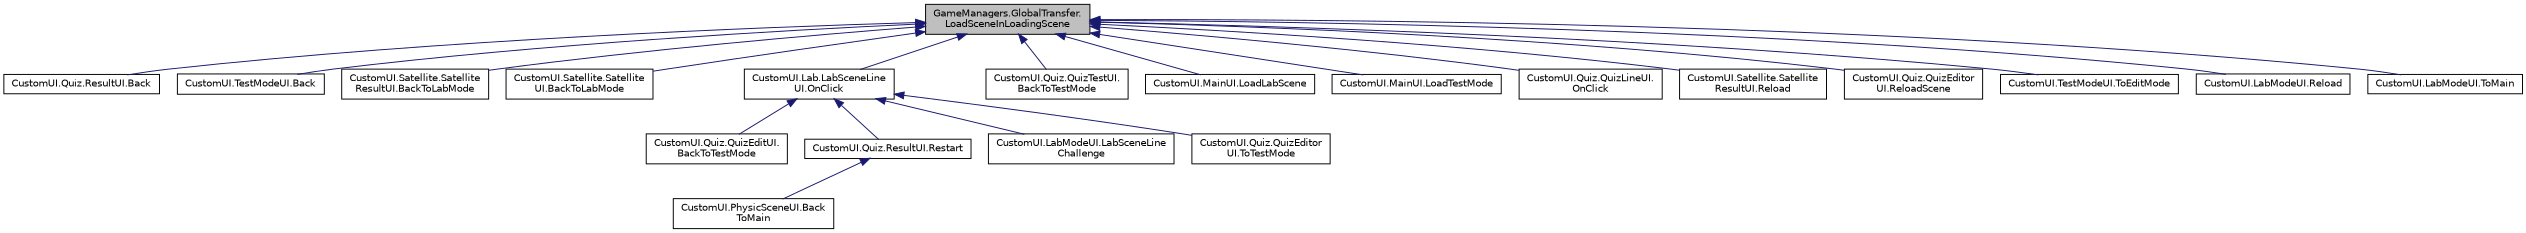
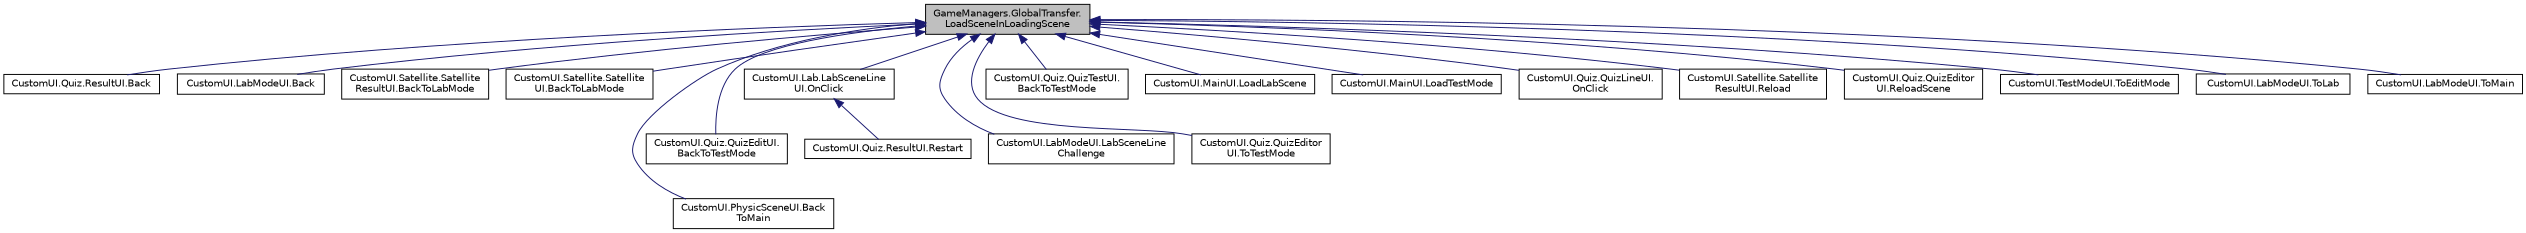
  digraph {
    rankdir=TB
    node [color=black fillcolor=white fontname=Helvetica fontsize=10 shape=record style=filled]
    edge [color=midnightblue dir=back fontname=Helvetica fontsize=10 labelfontname=Helvetica labelfontsize=10 style=solid]
    n1 [fillcolor=grey75 fontcolor=black height=0.2 label="GameManagers.GlobalTransfer.\lLoadSceneInLoadingScene" width=0.4]
    n2 [height=0.2 label="CustomUI.Quiz.ResultUI.Back" width=0.4]
-   n3 [height=0.2 label="CustomUI.TestModeUI.Back" width=0.4]
+   n3 [height=0.2 label="CustomUI.LabModeUI.Back" width=0.4]
    n4 [height=0.2 label="CustomUI.Satellite.Satellite\lResultUI.BackToLabMode" width=0.4]
    n5 [height=0.2 label="CustomUI.Satellite.Satellite\lUI.BackToLabMode" width=0.4]
    n6 [height=0.2 label="CustomUI.PhysicSceneUI.Back\lToMain" width=0.4]
    n7 [height=0.2 label="CustomUI.Quiz.QuizEditUI.\lBackToTestMode" width=0.4]
    n8 [height=0.2 label="CustomUI.Quiz.QuizTestUI.\lBackToTestMode" width=0.4]
    n9 [height=0.2 label="CustomUI.MainUI.LoadLabScene" width=0.4]
    n10 [height=0.2 label="CustomUI.MainUI.LoadTestMode" width=0.4]
    n11 [height=0.2 label="CustomUI.Lab.LabSceneLine\lUI.OnClick" width=0.4]
    n12 [height=0.2 label="CustomUI.Quiz.QuizLineUI.\lOnClick" width=0.4]
    n13 [height=0.2 label="CustomUI.Satellite.Satellite\lResultUI.Reload" width=0.4]
    n14 [height=0.2 label="CustomUI.Quiz.QuizEditor\lUI.ReloadScene" width=0.4]
    n15 [height=0.2 label="CustomUI.TestModeUI.ToEditMode" width=0.4]
-   n16 [height=0.2 label="CustomUI.LabModeUI.Reload" width=0.4]
+   n16 [height=0.2 label="CustomUI.LabModeUI.ToLab" width=0.4]
    n17 [height=0.2 label="CustomUI.LabModeUI.ToMain" width=0.4]
    n18 [height=0.2 label="CustomUI.LabModeUI.LabSceneLine\lChallenge" width=0.4]
    n19 [height=0.2 label="CustomUI.Quiz.QuizEditor\lUI.ToTestMode" width=0.4]
    n20 [height=0.2 label="CustomUI.Quiz.ResultUI.Restart" width=0.4]
    n1 -> n2
    n1 -> n3
    n1 -> n4
    n1 -> n5
-   n20 -> n6
-   n11 -> n7
+   n1 -> n6
+   n1 -> n7
    n1 -> n8
    n1 -> n9
    n1 -> n10
    n1 -> n11
    n1 -> n12
    n1 -> n13
    n1 -> n14
    n1 -> n15
    n1 -> n16
    n1 -> n17
-   n11 -> n18
-   n11 -> n19
+   n1 -> n18
+   n1 -> n19
    n11 -> n20
  }
